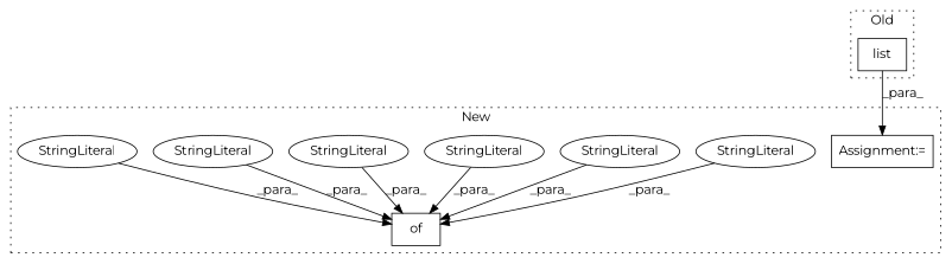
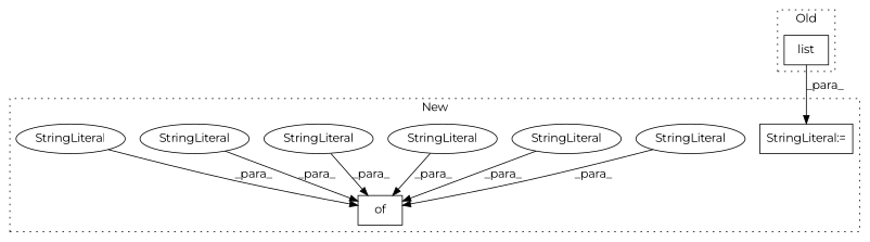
  digraph {
    fontname=Montserrat
    node [a=45 fontname=Montserrat l=19 shape=ellipse]
    edge [fontname=Montserrat]
    n1 [a=32 l="3,1" label=of s="12915,13201" shape=box]
-   n2 [a=7 l=1 label="Assignment:=" s=12910 shape=box]
+   n2 [a=7 l=1 label="StringLiteral:=" s=12910 shape=box]
    n3 [label=StringLiteral s=13078]
    n4 [label=StringLiteral s=12958]
    n5 [label=StringLiteral s=12918]
    n6 [label=StringLiteral s=13018]
    n7 [l=20 label=StringLiteral s=13118]
    n8 [l=20 label=StringLiteral s=13139]
    n9 [a=32 l="5,1" label=list s="12883,12906" shape=box]
    subgraph cluster_1 {
      label=New
      style=dotted
      n1
      n2
      n3
      n4
      n5
      n6
      n7
      n8
    }
    subgraph cluster_2 {
      label=Old
      style=dotted
      n9
    }
    n3 -> n1 [label=_para_]
    n4 -> n1 [label=_para_]
    n5 -> n1 [label=_para_]
    n6 -> n1 [label=_para_]
    n7 -> n1 [label=_para_]
    n8 -> n1 [label=_para_]
    n9 -> n2 [label=_para_]
  }
